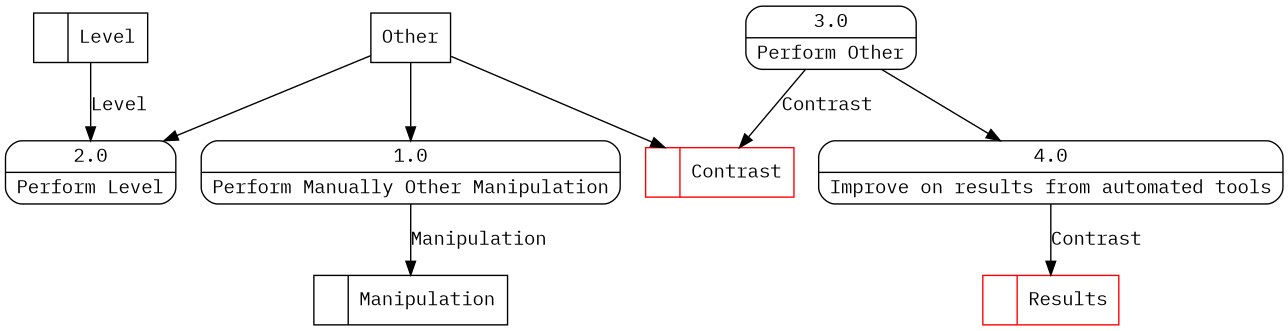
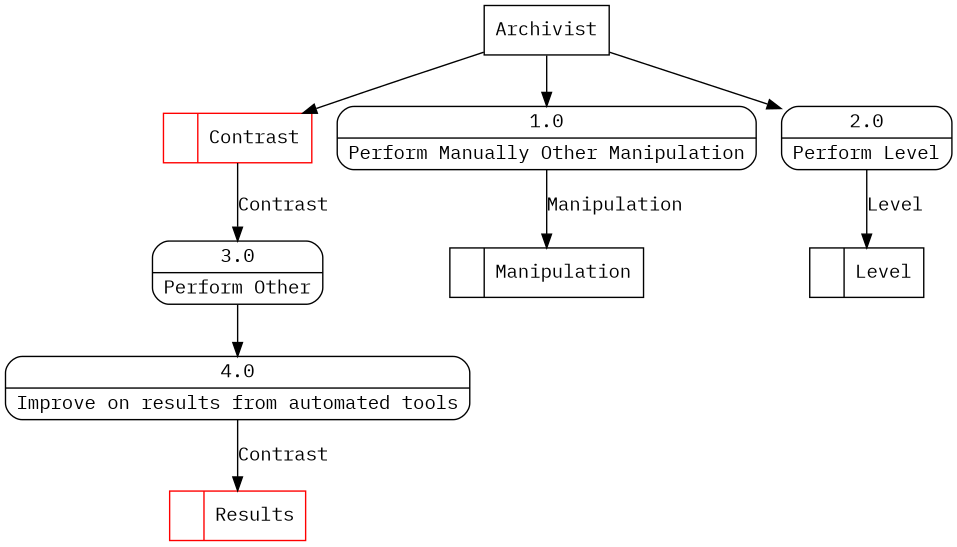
  digraph {
    fontname="IBM Plex Mono"
    node [fontname="IBM Plex Mono" shape=record]
    edge [fontname="IBM Plex Mono"]
    n1 [label="<f0>  |<f1> Level "]
    n2 [color=red label="<f0>  |<f1> Contrast "]
    n3 [label="<f0>  |<f1> Manipulation "]
-   n4 [label=Other shape=box]
+   n4 [label=Archivist shape=box]
    n5 [label="{<f0> 1.0|<f1> Perform Manually Other Manipulation }" shape=Mrecord]
    n6 [label="{<f0> 2.0|<f1> Perform Level }" shape=Mrecord]
    n7 [label="{<f0> 3.0|<f1> Perform Other }" shape=Mrecord]
    n8 [label="{<f0> 4.0|<f1> Improve on results from automated tools }" shape=Mrecord]
    n9 [color=red label="<f0>  |<f1> Results "]
    n4 -> n2
    n4 -> n5
    n4 -> n6
    n5 -> n3 [label=Manipulation]
-   n1 -> n6 [label=Level]
-   n7 -> n2 [label=Contrast]
+   n6 -> n1 [label=Level]
+   n2 -> n7 [label=Contrast]
    n7 -> n8
    n8 -> n9 [label=Contrast]
  }
